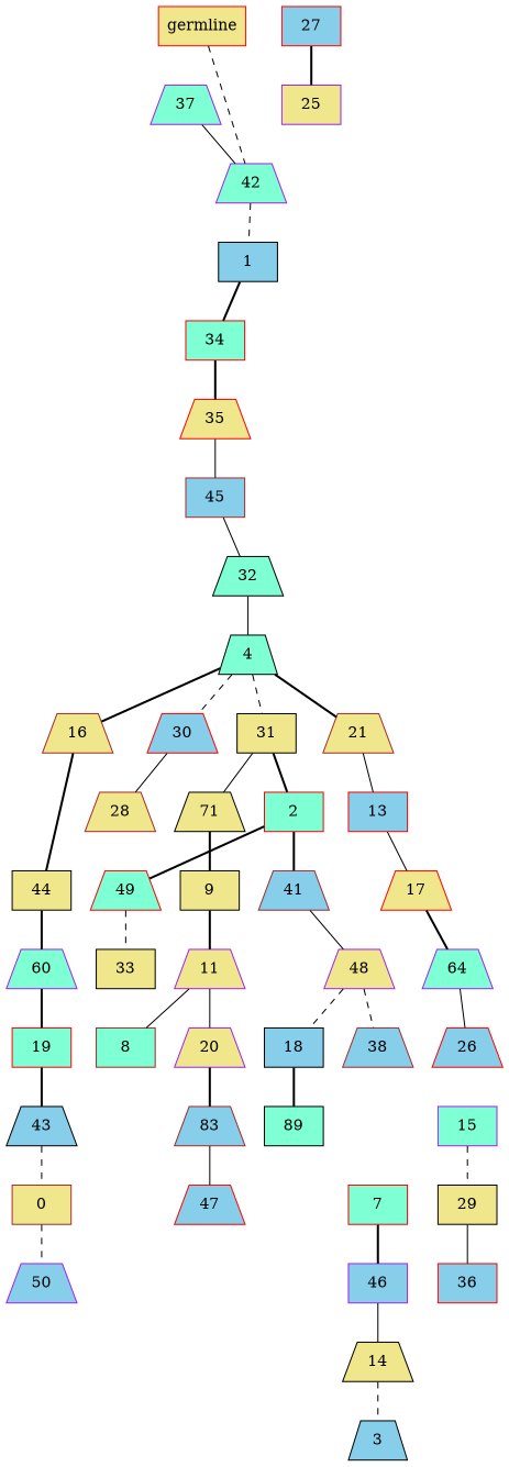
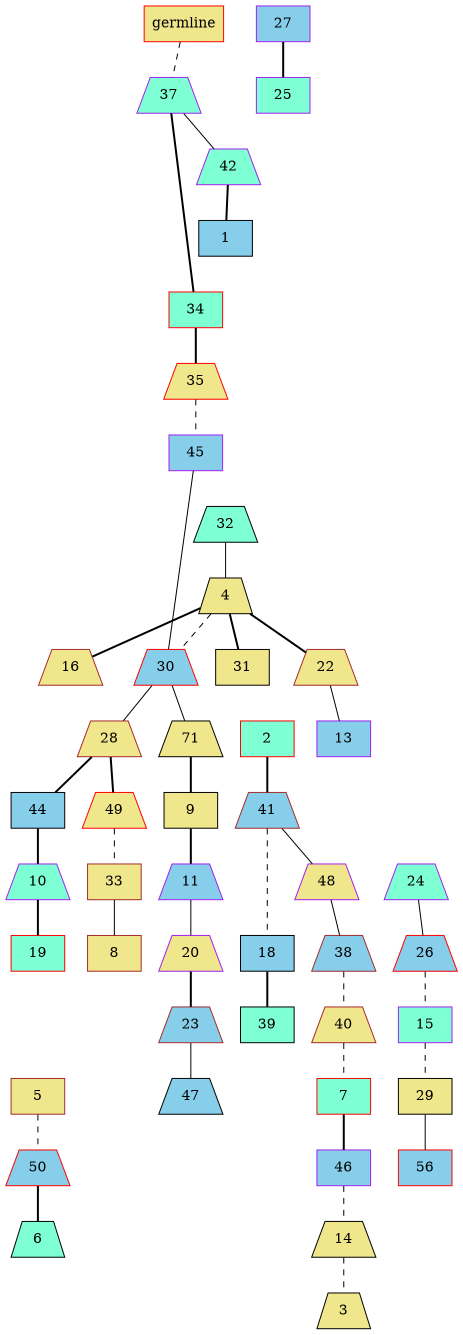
  graph {
    rankdir=UD
    splines=line
    node [color=black fillcolor=khaki shape=trapezium style=filled]
    edge [style=bold]
    n1 [color=red label=germline shape=box]
    n2 [color=purple fillcolor=aquamarine label=37]
    n3 [color=purple fillcolor=aquamarine label=42]
    n4 [fillcolor=skyblue label=1 shape=box]
    n5 [color=red fillcolor=aquamarine label=34 shape=box]
    n6 [color=red label=35]
-   n7 [color=brown fillcolor=skyblue label=45 shape=box]
+   n7 [color=purple fillcolor=skyblue label=45 shape=box]
    n8 [fillcolor=aquamarine label=32]
-   n9 [fillcolor=aquamarine label=4]
+   n9 [label=4]
    n10 [color=brown label=16]
    n11 [color=red fillcolor=skyblue label=30]
    n12 [label=31 shape=box]
-   n13 [color=brown label=21]
-   n14 [label=44 shape=box]
+   n13 [color=brown label=22]
+   n14 [fillcolor=skyblue label=44 shape=box]
    n15 [label=71]
    n16 [color=brown label=28]
    n17 [color=red fillcolor=aquamarine label=2 shape=box]
-   n18 [color=red fillcolor=skyblue label=13 shape=box]
-   n19 [color=purple fillcolor=aquamarine label=60]
+   n18 [color=purple fillcolor=skyblue label=13 shape=box]
+   n19 [color=purple fillcolor=aquamarine label=10]
    n20 [color=red fillcolor=aquamarine label=19 shape=box]
-   n21 [fillcolor=skyblue label=43]
-   n22 [color=brown label=0 shape=box]
-   n23 [color=purple fillcolor=skyblue label=50]
+   n22 [color=brown label=5 shape=box]
+   n23 [color=red fillcolor=skyblue label=50]
+   n24 [fillcolor=aquamarine label=6]
    n25 [label=9 shape=box]
-   n26 [color=red fillcolor=aquamarine label=49]
-   n27 [color=purple label=11]
+   n26 [color=red label=49]
+   n27 [color=purple fillcolor=skyblue label=11]
    n28 [color=purple label=20]
-   n29 [color=brown fillcolor=skyblue label=83]
-   n30 [color=red fillcolor=skyblue label=47]
-   n31 [label=33 shape=box]
-   n32 [color=brown fillcolor=aquamarine label=8 shape=box]
+   n29 [color=brown fillcolor=skyblue label=23]
+   n30 [fillcolor=skyblue label=47]
+   n31 [color=brown label=33 shape=box]
+   n32 [color=brown label=8 shape=box]
    n33 [color=brown fillcolor=skyblue label=41]
    n34 [color=purple label=48]
    n35 [fillcolor=skyblue label=18 shape=box]
    n36 [color=brown fillcolor=skyblue label=38]
-   n37 [fillcolor=aquamarine label=89 shape=box]
-   n39 [color=red fillcolor=skyblue label=27 shape=box]
-   n40 [color=purple label=25 shape=box]
+   n37 [fillcolor=aquamarine label=39 shape=box]
+   n38 [color=brown label=40]
+   n39 [color=purple fillcolor=skyblue label=27 shape=box]
+   n40 [color=purple fillcolor=aquamarine label=25 shape=box]
    n41 [color=red fillcolor=aquamarine label=7 shape=box]
    n42 [color=purple fillcolor=skyblue label=46 shape=box]
    n43 [label=14]
-   n44 [fillcolor=skyblue label=3]
-   n45 [color=red label=17]
-   n46 [color=purple fillcolor=aquamarine label=64]
+   n44 [label=3]
+   n46 [color=purple fillcolor=aquamarine label=24]
    n47 [color=red fillcolor=skyblue label=26]
    n48 [color=purple fillcolor=aquamarine label=15 shape=box]
    n49 [label=29 shape=box]
-   n50 [color=red fillcolor=skyblue label=36 shape=box]
-   n1 -- n3 [style=dashed]
+   n50 [color=red fillcolor=skyblue label=56 shape=box]
+   n1 -- n2 [style=dashed]
    n2 -- n3 [style=solid]
-   n3 -- n4 [style=dashed]
-   n4 -- n5
+   n3 -- n4
+   n2 -- n5
    n5 -- n6
-   n6 -- n7 [style=solid]
-   n7 -- n8 [style=solid]
+   n6 -- n7 [style=dashed]
+   n7 -- n11 [style=solid]
    n8 -- n9 [style=solid]
    n9 -- n10
    n9 -- n11 [style=dashed]
-   n9 -- n12 [style=dashed]
+   n9 -- n12
    n9 -- n13
-   n10 -- n14
-   n12 -- n15 [style=solid]
+   n16 -- n14
+   n11 -- n15 [style=solid]
    n11 -- n16 [style=solid]
-   n12 -- n17
    n13 -- n18 [style=solid]
    n14 -- n19
    n15 -- n25
-   n17 -- n26
+   n16 -- n26
    n17 -- n33
-   n18 -- n45 [style=solid]
    n19 -- n20
-   n20 -- n21
-   n21 -- n22 [style=dashed]
    n22 -- n23 [style=dashed]
+   n23 -- n24
    n25 -- n27
    n26 -- n31 [style=dashed]
    n27 -- n28 [style=solid]
    n28 -- n29
    n29 -- n30 [style=solid]
-   n27 -- n32 [style=solid]
+   n31 -- n32 [style=solid]
    n33 -- n34 [style=solid]
-   n34 -- n35 [style=dashed]
-   n34 -- n36 [style=dashed]
+   n33 -- n35 [style=dashed]
+   n34 -- n36 [style=solid]
    n35 -- n37
+   n36 -- n38 [style=dashed]
+   n38 -- n41 [style=dashed]
    n39 -- n40
    n41 -- n42
-   n42 -- n43 [style=solid]
+   n42 -- n43 [style=dashed]
    n43 -- n44 [style=dashed]
-   n45 -- n46
    n46 -- n47 [style=solid]
+   n47 -- n48 [style=dashed]
    n48 -- n49 [style=dashed]
    n49 -- n50 [style=solid]
  }
